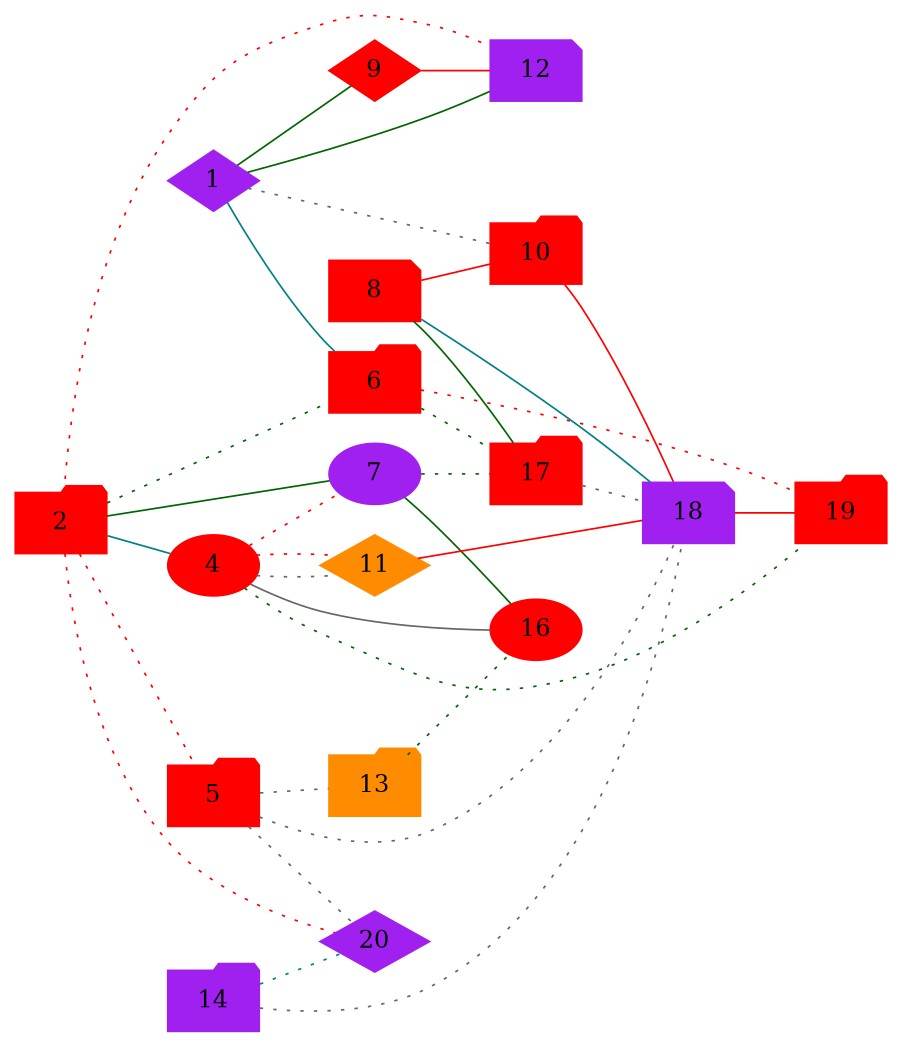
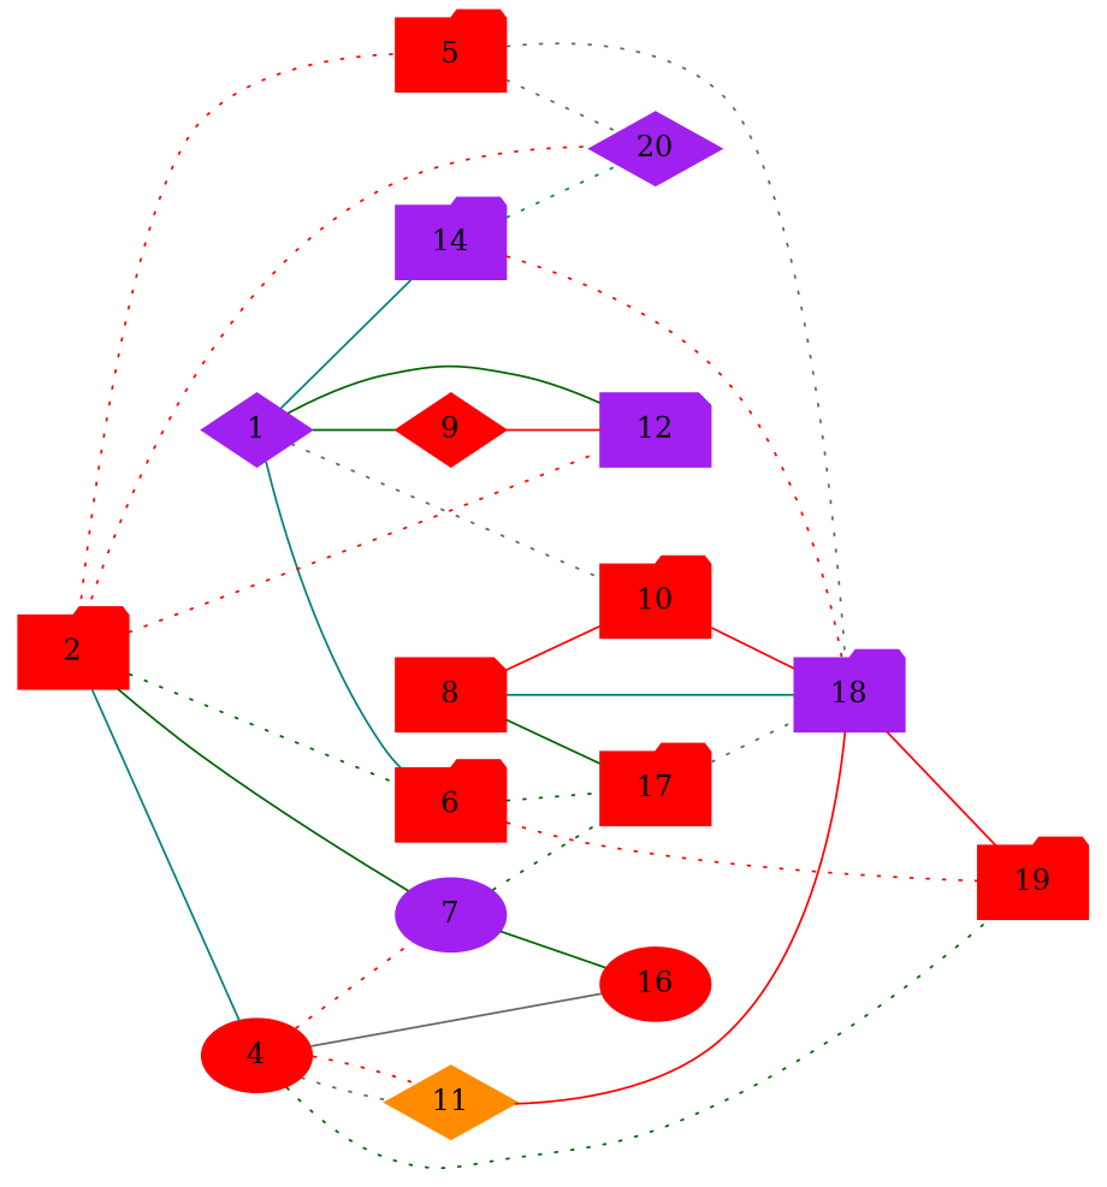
  graph {
    rankdir=LR
    node [color=red shape=folder style=filled]
    edge [color=red style=dotted]
    1 [color=purple shape=diamond]
    6
    9 [shape=diamond super="+15"]
    10
    12 [color=purple shape=note]
    14 [color=purple super="+3+15"]
    19
    17
-   18 [color=purple shape=note]
+   18 [color=purple]
    20 [color=purple shape=diamond]
    2
    4 [shape=ellipse]
    5
    7 [color=purple shape=ellipse]
    11 [color=darkorange shape=diamond]
    16 [shape=ellipse super="+3"]
-   13 [color=darkorange]
    8 [shape=note]
    1 -- 6 [color=teal style=solid]
    1 -- 9 [color=darkgreen style=solid]
    1 -- 10 [color=gray40]
    1 -- 12 [color=darkgreen style=solid]
+   1 -- 14 [color=teal style=solid]
    6 -- 19
    6 -- 17 [color=darkgreen]
    9 -- 12 [style=solid]
    10 -- 18 [style=solid]
-   14 -- 18 [color=gray40]
+   14 -- 18
    14 -- 20 [color=teal]
    17 -- 18 [color=gray40]
    18 -- 19 [style=solid]
    2 -- 6 [color=darkgreen]
    2 -- 12
    2 -- 20
    2 -- 4 [color=teal style=solid]
    2 -- 5
    2 -- 7 [color=darkgreen style=solid]
    4 -- 19 [color=darkgreen]
    4 -- 7
    4 -- 11 [color=gray40]
    4 -- 11
    4 -- 16 [color=gray40 style=solid]
    5 -- 18 [color=gray40]
    5 -- 20 [color=gray40]
-   5 -- 13 [color=gray40]
    7 -- 17 [color=darkgreen]
    7 -- 16 [color=darkgreen style=solid]
    11 -- 18 [style=solid]
-   13 -- 16 [color=darkgreen]
    8 -- 10 [style=solid]
    8 -- 17 [color=darkgreen style=solid]
    8 -- 18 [color=teal style=solid]
  }
